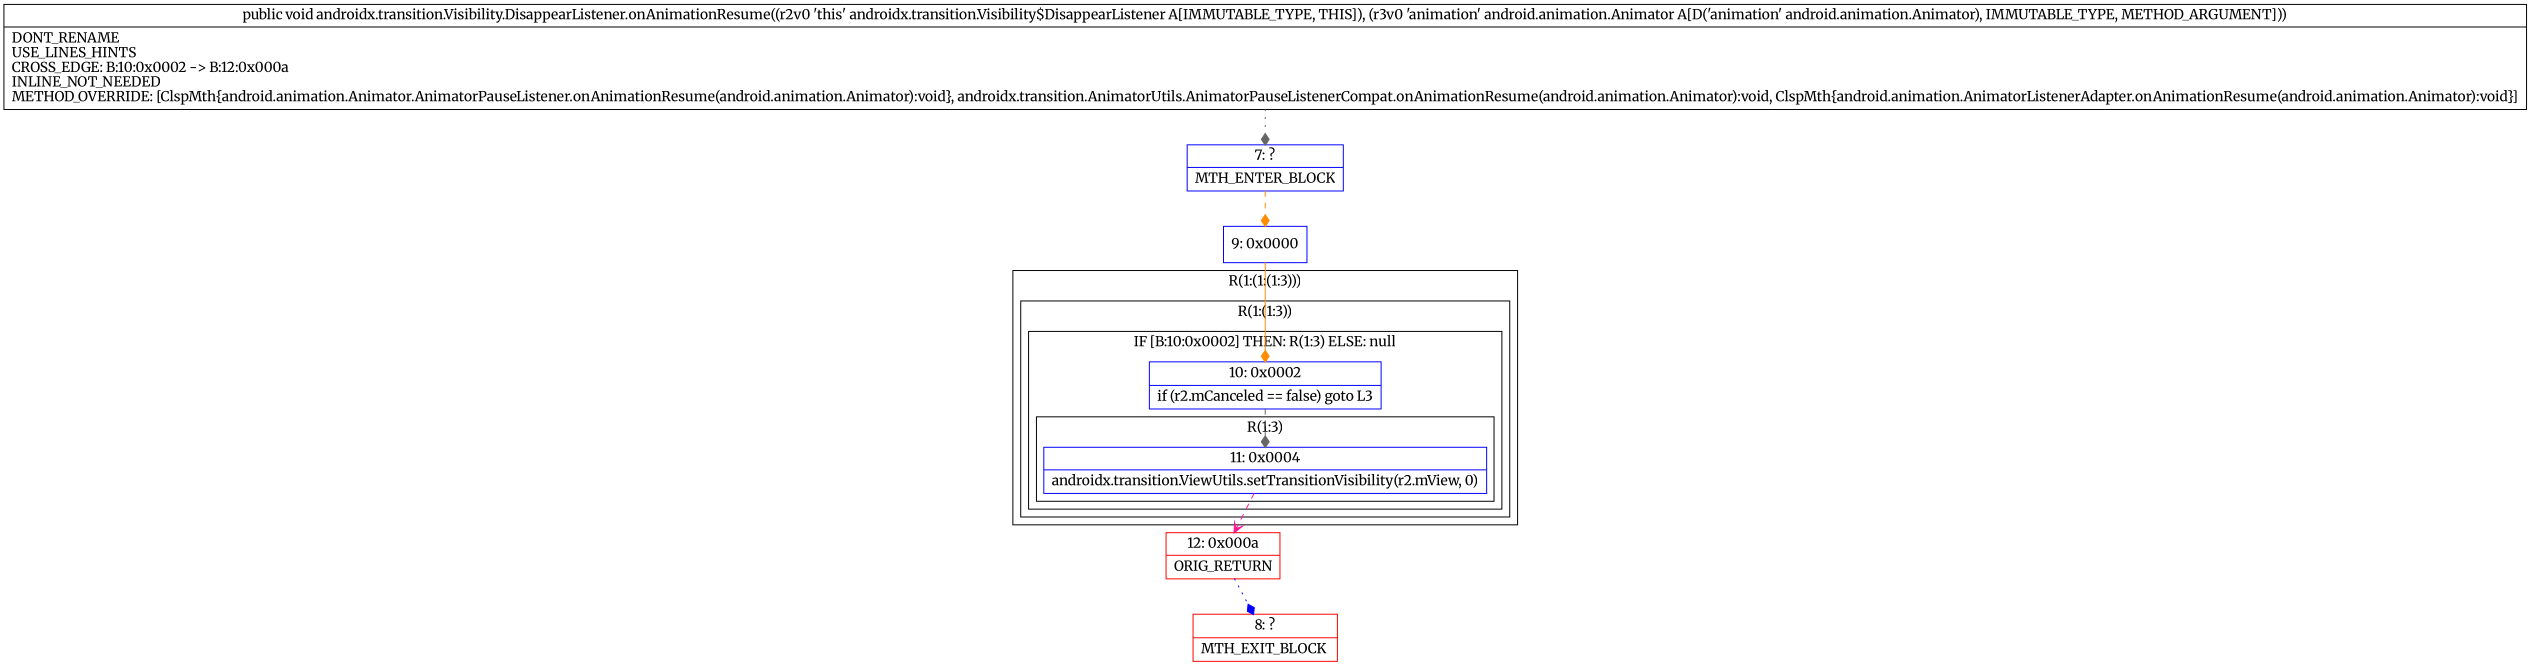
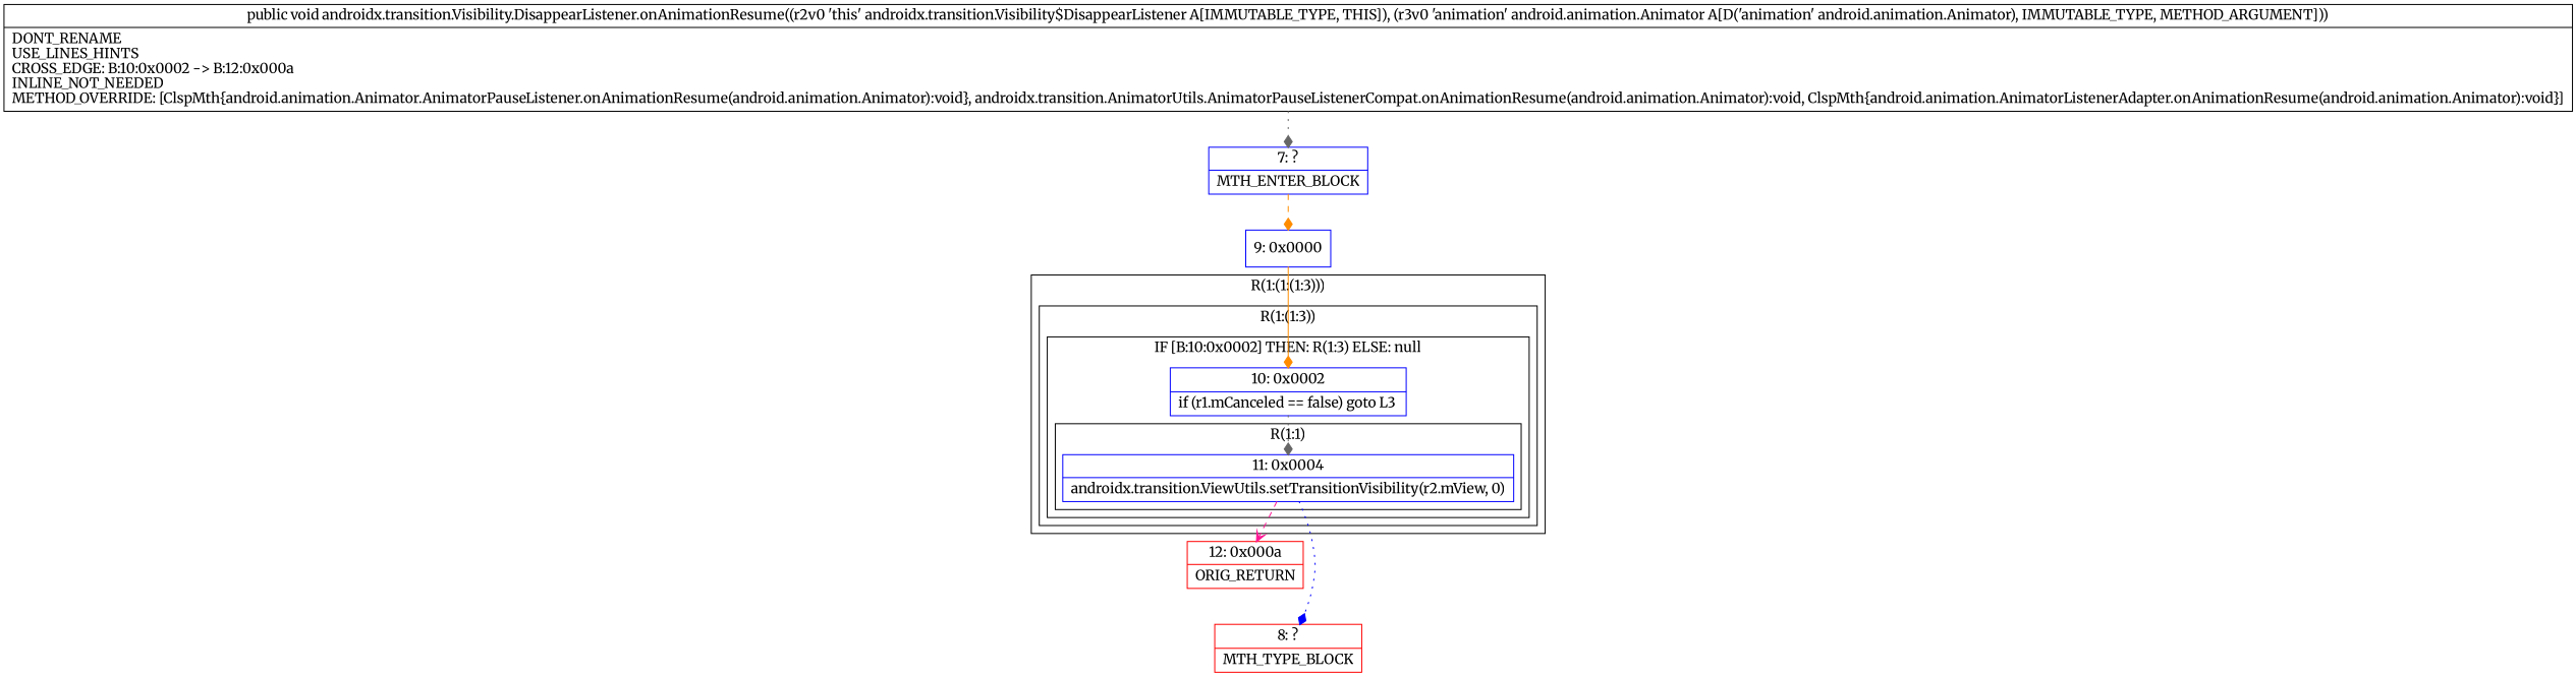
  digraph {
    fontname=Merriweather
    node [color=blue fontname=Merriweather shape=record]
    edge [arrowhead=diamond color=gray40 fontname=Merriweather style=dashed]
    n1 [label="{11\:\ 0x0004|androidx.transition.ViewUtils.setTransitionVisibility(r2.mView, 0)\l}"]
-   n2 [label="{10\:\ 0x0002|if (r2.mCanceled == false) goto L3\l}"]
+   n2 [label="{10\:\ 0x0002|if (r1.mCanceled == false) goto L3\l}"]
    n3 [color=red label="{12\:\ 0x000a|ORIG_RETURN\l}"]
-   n4 [color=red label="{8\:\ ?|MTH_EXIT_BLOCK\l}"]
+   n4 [color=red label="{8\:\ ?|MTH_TYPE_BLOCK\l}"]
    n5 [label="{7\:\ ?|MTH_ENTER_BLOCK\l}"]
    n6 [label="{9\:\ 0x0000}"]
    n7 [label="{public void androidx.transition.Visibility.DisappearListener.onAnimationResume((r2v0 'this' androidx.transition.Visibility$DisappearListener A[IMMUTABLE_TYPE, THIS]), (r3v0 'animation' android.animation.Animator A[D('animation' android.animation.Animator), IMMUTABLE_TYPE, METHOD_ARGUMENT]))  | DONT_RENAME\lUSE_LINES_HINTS\lCROSS_EDGE: B:10:0x0002 \-\> B:12:0x000a\lINLINE_NOT_NEEDED\lMETHOD_OVERRIDE: [ClspMth\{android.animation.Animator.AnimatorPauseListener.onAnimationResume(android.animation.Animator):void\}, androidx.transition.AnimatorUtils.AnimatorPauseListenerCompat.onAnimationResume(android.animation.Animator):void, ClspMth\{android.animation.AnimatorListenerAdapter.onAnimationResume(android.animation.Animator):void\}]\l}" color=""]
    subgraph cluster_1 {
      label="R(1:(1:(1:3)))"
      subgraph cluster_2 {
        label="R(1:(1:3))"
        subgraph cluster_3 {
          label="IF [B:10:0x0002] THEN: R(1:3) ELSE: null"
          n2
          subgraph cluster_4 {
-           label="R(1:3)"
+           label="R(1:1)"
            n1
          }
        }
      }
    }
    n1 -> n3 [arrowhead=vee color=deeppink]
-   n2 -> n1
-   n3 -> n4 [color=blue style=dotted]
+   n2 -> n1 [style=dotted]
+   n1 -> n4 [color=blue style=dotted]
    n5 -> n6 [color=darkorange]
    n6 -> n2 [color=darkorange style=solid]
    n7 -> n5 [style=dotted]
  }
